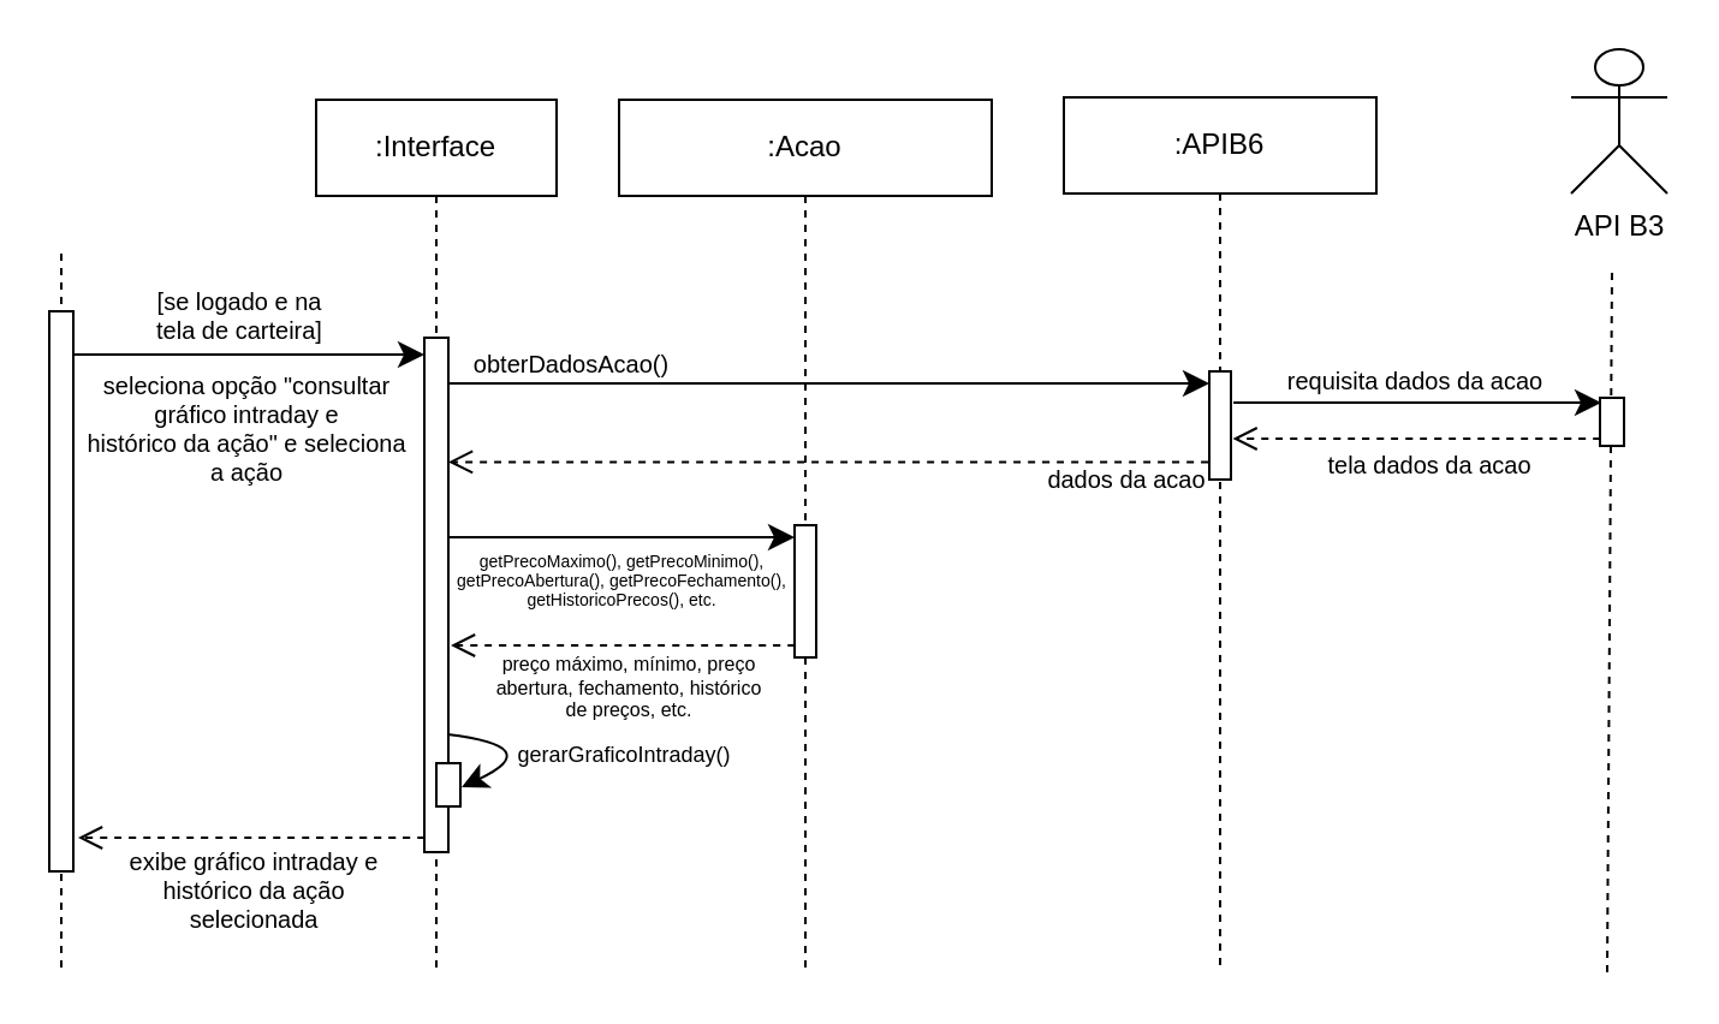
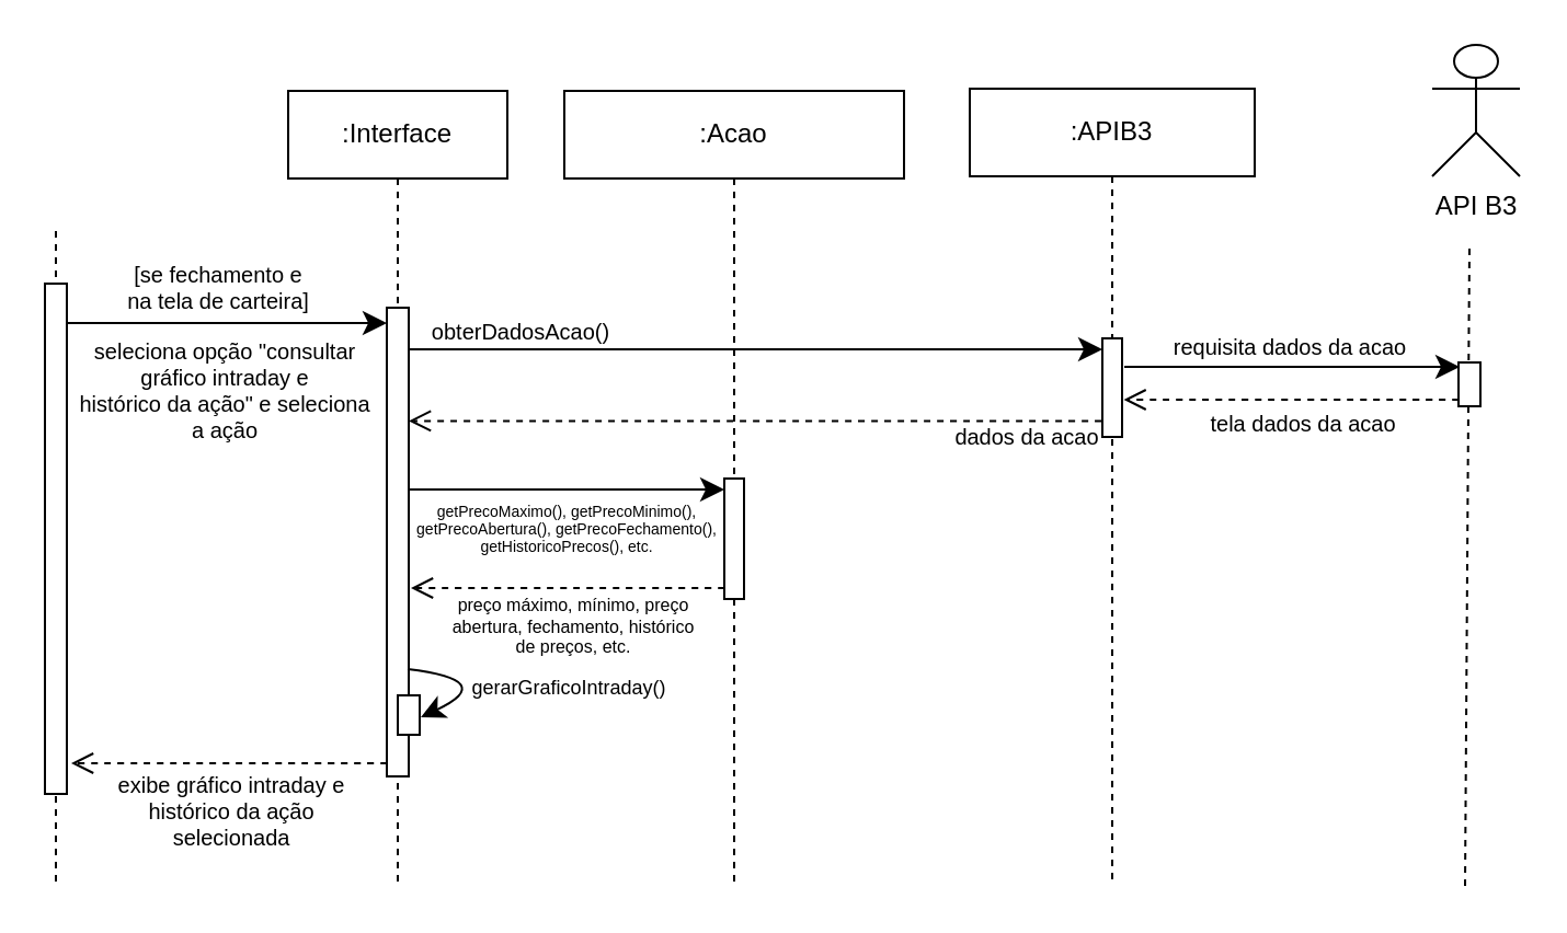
  <mxCell id="0" />
  <mxCell id="1" parent="0" />
  <mxCell id="2" value=":Interface" style="shape=umlLifeline;perimeter=lifelinePerimeter;whiteSpace=wrap;html=1;container=0;dropTarget=0;collapsible=0;recursiveResize=0;outlineConnect=0;portConstraint=eastwest;newEdgeStyle={&quot;edgeStyle&quot;:&quot;elbowEdgeStyle&quot;,&quot;elbow&quot;:&quot;vertical&quot;,&quot;curved&quot;:0,&quot;rounded&quot;:0};" vertex="1" parent="1"><mxGeometry x="131" y="41" width="100" height="362" as="geometry" /></mxCell>
  <mxCell id="3" value="" style="html=1;points=[];perimeter=orthogonalPerimeter;outlineConnect=0;targetShapes=umlLifeline;portConstraint=eastwest;newEdgeStyle={&quot;edgeStyle&quot;:&quot;elbowEdgeStyle&quot;,&quot;elbow&quot;:&quot;vertical&quot;,&quot;curved&quot;:0,&quot;rounded&quot;:0};" vertex="1" parent="2"><mxGeometry x="45" y="99" width="10" height="214" as="geometry" /></mxCell>
  <mxCell id="4" value="" style="endArrow=classic;html=1;rounded=0;fontSize=12;startSize=8;endSize=8;curved=1;" edge="1" parent="2"><mxGeometry width="50" height="50" relative="1" as="geometry"><mxPoint x="54.5" y="264" as="sourcePoint" /><mxPoint x="60.5" y="286" as="targetPoint" /><Array as="points"><mxPoint x="96.5" y="269" /></Array></mxGeometry></mxCell>
  <mxCell id="5" value="gerarGraficoIntraday()" style="edgeLabel;html=1;align=center;verticalAlign=middle;resizable=0;points=[];fontSize=9;" vertex="1" connectable="0" parent="4"><mxGeometry x="0.475" y="-4" relative="1" as="geometry"><mxPoint x="50" y="-1" as="offset" /></mxGeometry></mxCell>
  <mxCell id="6" value="&lt;span style=&quot;color: rgba(0, 0, 0, 0); font-family: monospace; font-size: 0px; text-align: start;&quot;&gt;%3CmxGraphModel%3E%3Croot%3E%3CmxCell%20id%3D%220%22%2F%3E%3CmxCell%20id%3D%221%22%20parent%3D%220%22%2F%3E%3CmxCell%20id%3D%222%22%20value%3D%22%26lt%3Bfont%20style%3D%26quot%3Bfont-size%3A%209px%3B%26quot%3B%26gt%3B%5Bse%20n%C3%A3o%20houve%26lt%3B%2Ffont%26gt%3B%26lt%3Bdiv%20style%3D%26quot%3Bfont-size%3A%209px%3B%26quot%3B%26gt%3B%26lt%3Bfont%20style%3D%26quot%3Bfont-size%3A%209px%3B%26quot%3B%26gt%3Berro%5D%26lt%3B%2Ffont%26gt%3B%26lt%3B%2Fdiv%26gt%3B%22%20style%3D%22text%3Bhtml%3D1%3Balign%3Dcenter%3BverticalAlign%3Dmiddle%3Bresizable%3D0%3Bpoints%3D%5B%5D%3Bautosize%3D1%3BstrokeColor%3Dnone%3BfillColor%3Dnone%3BfontSize%3D9%3B%22%20vertex%3D%221%22%20parent%3D%221%22%3E%3CmxGeometry%20x%3D%22438%22%20y%3D%22306%22%20width%3D%2275%22%20height%3D%2234%22%20as%3D%22geometry%22%2F%3E%3C%2FmxCell%3E%3C%2Froot%3E%3C%2FmxGraphModel%3E&lt;/span&gt;" style="html=1;points=[];perimeter=orthogonalPerimeter;outlineConnect=0;targetShapes=umlLifeline;portConstraint=eastwest;newEdgeStyle={&quot;edgeStyle&quot;:&quot;elbowEdgeStyle&quot;,&quot;elbow&quot;:&quot;vertical&quot;,&quot;curved&quot;:0,&quot;rounded&quot;:0};" vertex="1" parent="2"><mxGeometry x="50" y="276" width="10" height="18" as="geometry" /></mxCell>
  <mxCell id="7" value="" style="endArrow=none;dashed=1;html=1;rounded=0;" edge="1" parent="1"><mxGeometry width="50" height="50" relative="1" as="geometry"><mxPoint x="25" y="402" as="sourcePoint" /><mxPoint x="25" y="103" as="targetPoint" /></mxGeometry></mxCell>
  <mxCell id="8" value="" style="rounded=0;whiteSpace=wrap;html=1;" vertex="1" parent="1"><mxGeometry x="20" y="129" width="10" height="233" as="geometry" /></mxCell>
  <mxCell id="9" value="" style="endArrow=classic;html=1;rounded=0;fontSize=12;startSize=8;endSize=8;curved=1;" edge="1" parent="1" target="3"><mxGeometry width="50" height="50" relative="1" as="geometry"><mxPoint x="30" y="147" as="sourcePoint" /><mxPoint x="80" y="97" as="targetPoint" /></mxGeometry></mxCell>
  <mxCell id="10" value="seleciona opção &quot;consultar&lt;div&gt;gráfico intraday e&lt;/div&gt;&lt;div&gt;histórico da ação&quot; e seleciona&lt;/div&gt;&lt;div&gt;a ação&lt;/div&gt;" style="edgeLabel;html=1;align=center;verticalAlign=middle;resizable=0;points=[];fontSize=10;" vertex="1" connectable="0" parent="9"><mxGeometry x="0.538" y="2" relative="1" as="geometry"><mxPoint x="-41" y="32" as="offset" /></mxGeometry></mxCell>
- <mxCell id="11" value="[se logado e na tela de carteira]" style="text;html=1;align=center;verticalAlign=middle;whiteSpace=wrap;rounded=0;fontSize=10;" vertex="1" parent="1"><mxGeometry x="56" y="116" width="87" height="30" as="geometry" /></mxCell>
+ <mxCell id="11" value="[se fechamento e na tela de carteira]" style="text;html=1;align=center;verticalAlign=middle;whiteSpace=wrap;rounded=0;fontSize=10;" vertex="1" parent="1"><mxGeometry x="56" y="116" width="87" height="30" as="geometry" /></mxCell>
  <mxCell id="12" value="" style="endArrow=open;html=1;rounded=0;fontSize=12;startSize=8;endSize=8;curved=1;endFill=0;dashed=1;" edge="1" parent="1"><mxGeometry width="50" height="50" relative="1" as="geometry"><mxPoint x="176" y="348" as="sourcePoint" /><mxPoint x="32" y="348" as="targetPoint" /></mxGeometry></mxCell>
  <mxCell id="13" value="exibe gráfico intraday e&lt;div&gt;histórico da ação&lt;/div&gt;&lt;div&gt;selecionada&lt;/div&gt;" style="edgeLabel;html=1;align=center;verticalAlign=middle;resizable=0;points=[];fontSize=10;" vertex="1" connectable="0" parent="12"><mxGeometry x="0.082" relative="1" as="geometry"><mxPoint x="6" y="21" as="offset" /></mxGeometry></mxCell>
- <mxCell id="14" value=":APIB6" style="shape=umlLifeline;perimeter=lifelinePerimeter;whiteSpace=wrap;html=1;container=1;dropTarget=0;collapsible=0;recursiveResize=0;outlineConnect=0;portConstraint=eastwest;newEdgeStyle={&quot;curved&quot;:0,&quot;rounded&quot;:0};" vertex="1" parent="1"><mxGeometry x="442" y="40" width="130" height="363" as="geometry" /></mxCell>
+ <mxCell id="14" value=":APIB3" style="shape=umlLifeline;perimeter=lifelinePerimeter;whiteSpace=wrap;html=1;container=1;dropTarget=0;collapsible=0;recursiveResize=0;outlineConnect=0;portConstraint=eastwest;newEdgeStyle={&quot;curved&quot;:0,&quot;rounded&quot;:0};" vertex="1" parent="1"><mxGeometry x="442" y="40" width="130" height="363" as="geometry" /></mxCell>
  <mxCell id="15" value="" style="html=1;points=[[0,0,0,0,5],[0,1,0,0,-5],[1,0,0,0,5],[1,1,0,0,-5]];perimeter=orthogonalPerimeter;outlineConnect=0;targetShapes=umlLifeline;portConstraint=eastwest;newEdgeStyle={&quot;curved&quot;:0,&quot;rounded&quot;:0};" vertex="1" parent="14"><mxGeometry x="60.5" y="114" width="9" height="45" as="geometry" /></mxCell>
  <mxCell id="16" value="" style="endArrow=none;dashed=1;html=1;rounded=0;" edge="1" parent="1"><mxGeometry width="50" height="50" relative="1" as="geometry"><mxPoint x="668" y="404" as="sourcePoint" /><mxPoint x="670" y="112" as="targetPoint" /></mxGeometry></mxCell>
  <mxCell id="17" value="" style="html=1;points=[[0,0,0,0,5],[0,1,0,0,-5],[1,0,0,0,5],[1,1,0,0,-5]];perimeter=orthogonalPerimeter;outlineConnect=0;targetShapes=umlLifeline;portConstraint=eastwest;newEdgeStyle={&quot;curved&quot;:0,&quot;rounded&quot;:0};" vertex="1" parent="1"><mxGeometry x="665" y="165" width="10" height="20" as="geometry" /></mxCell>
  <mxCell id="18" value="API B3" style="shape=umlActor;verticalLabelPosition=bottom;verticalAlign=top;html=1;" vertex="1" parent="1"><mxGeometry x="653" y="20" width="40" height="60" as="geometry" /></mxCell>
  <mxCell id="19" value=":Acao" style="shape=umlLifeline;perimeter=lifelinePerimeter;whiteSpace=wrap;html=1;container=1;dropTarget=0;collapsible=0;recursiveResize=0;outlineConnect=0;portConstraint=eastwest;newEdgeStyle={&quot;curved&quot;:0,&quot;rounded&quot;:0};" vertex="1" parent="1"><mxGeometry x="257" y="41" width="155" height="362" as="geometry" /></mxCell>
  <mxCell id="20" value="" style="html=1;points=[[0,0,0,0,5],[0,1,0,0,-5],[1,0,0,0,5],[1,1,0,0,-5]];perimeter=orthogonalPerimeter;outlineConnect=0;targetShapes=umlLifeline;portConstraint=eastwest;newEdgeStyle={&quot;curved&quot;:0,&quot;rounded&quot;:0};" vertex="1" parent="19"><mxGeometry x="73" y="177" width="9" height="55" as="geometry" /></mxCell>
  <mxCell id="21" value="" style="endArrow=classic;html=1;rounded=0;fontSize=12;startSize=8;endSize=8;curved=1;entryX=0;entryY=0;entryDx=0;entryDy=5;entryPerimeter=0;" edge="1" parent="1" source="3" target="15"><mxGeometry width="50" height="50" relative="1" as="geometry"><mxPoint x="339" y="179" as="sourcePoint" /><mxPoint x="389" y="129" as="targetPoint" /></mxGeometry></mxCell>
  <mxCell id="22" value="obterDadosAcao()" style="edgeLabel;html=1;align=center;verticalAlign=middle;resizable=0;points=[];fontSize=10;" vertex="1" connectable="0" parent="21"><mxGeometry x="-0.074" y="2" relative="1" as="geometry"><mxPoint x="-97" y="-7" as="offset" /></mxGeometry></mxCell>
  <mxCell id="23" value="" style="endArrow=classic;html=1;rounded=0;fontSize=12;startSize=8;endSize=8;curved=1;entryX=0;entryY=0;entryDx=0;entryDy=0;entryPerimeter=0;" edge="1" parent="1"><mxGeometry width="50" height="50" relative="1" as="geometry"><mxPoint x="512.5" y="167" as="sourcePoint" /><mxPoint x="665.5" y="167" as="targetPoint" /></mxGeometry></mxCell>
  <mxCell id="24" value="&lt;font style=&quot;font-size: 10px;&quot;&gt;requisita dados da acao&lt;/font&gt;" style="edgeLabel;html=1;align=center;verticalAlign=middle;resizable=0;points=[];fontSize=12;" vertex="1" connectable="0" parent="23"><mxGeometry x="-0.009" y="1" relative="1" as="geometry"><mxPoint x="-1" y="-9" as="offset" /></mxGeometry></mxCell>
  <mxCell id="25" value="" style="endArrow=open;html=1;rounded=0;fontSize=12;startSize=8;endSize=8;curved=1;endFill=0;dashed=1;" edge="1" parent="1" source="17"><mxGeometry width="50" height="50" relative="1" as="geometry"><mxPoint x="665.75" y="204" as="sourcePoint" /><mxPoint x="512.25" y="182" as="targetPoint" /></mxGeometry></mxCell>
  <mxCell id="26" value="&lt;font style=&quot;font-size: 10px;&quot;&gt;tela dados da acao&lt;/font&gt;" style="edgeLabel;html=1;align=center;verticalAlign=middle;resizable=0;points=[];fontSize=12;" vertex="1" connectable="0" parent="1"><mxGeometry x="593.004" y="192" as="geometry" /></mxCell>
  <mxCell id="27" value="" style="endArrow=open;html=1;rounded=0;fontSize=12;startSize=8;endSize=8;curved=1;endFill=0;dashed=1;" edge="1" parent="1" target="3"><mxGeometry width="50" height="50" relative="1" as="geometry"><mxPoint x="502" y="191.71" as="sourcePoint" /><mxPoint x="338" y="191.71" as="targetPoint" /></mxGeometry></mxCell>
  <mxCell id="28" value="dados da acao" style="edgeLabel;html=1;align=center;verticalAlign=middle;resizable=0;points=[];fontSize=10;" vertex="1" connectable="0" parent="27"><mxGeometry x="0.053" relative="1" as="geometry"><mxPoint x="131" y="7" as="offset" /></mxGeometry></mxCell>
  <mxCell id="29" value="" style="endArrow=classic;html=1;rounded=0;fontSize=12;startSize=8;endSize=8;curved=1;" edge="1" parent="1" target="20"><mxGeometry width="50" height="50" relative="1" as="geometry"><mxPoint x="186" y="223" as="sourcePoint" /><mxPoint x="236" y="173" as="targetPoint" /></mxGeometry></mxCell>
  <mxCell id="30" value="getPrecoMaximo(), getPrecoMinimo(),&lt;div style=&quot;font-size: 7px;&quot;&gt;getPrecoAbertura(), getPrecoFechamento(),&lt;/div&gt;&lt;div style=&quot;font-size: 7px;&quot;&gt;getHistoricoPrecos(), etc.&lt;/div&gt;&lt;div style=&quot;font-size: 7px;&quot;&gt;&lt;br style=&quot;font-size: 7px;&quot;&gt;&lt;/div&gt;&lt;div style=&quot;font-size: 7px;&quot;&gt;&lt;br style=&quot;font-size: 7px;&quot;&gt;&lt;/div&gt;" style="edgeLabel;html=1;align=center;verticalAlign=middle;resizable=0;points=[];fontSize=7;" vertex="1" connectable="0" parent="29"><mxGeometry x="0.122" y="-1" relative="1" as="geometry"><mxPoint x="-10" y="25" as="offset" /></mxGeometry></mxCell>
  <mxCell id="31" value="" style="endArrow=open;html=1;rounded=0;fontSize=12;startSize=8;endSize=8;curved=1;endFill=0;dashed=1;" edge="1" parent="1"><mxGeometry width="50" height="50" relative="1" as="geometry"><mxPoint x="330" y="268" as="sourcePoint" /><mxPoint x="187" y="268" as="targetPoint" /></mxGeometry></mxCell>
  <mxCell id="32" value="preço máximo, mínimo, preço&lt;div style=&quot;font-size: 8px;&quot;&gt;abertura, fechamento, histórico&lt;/div&gt;&lt;div style=&quot;font-size: 8px;&quot;&gt;de preços, etc.&lt;/div&gt;" style="edgeLabel;html=1;align=center;verticalAlign=middle;resizable=0;points=[];fontSize=8;" vertex="1" connectable="0" parent="31"><mxGeometry x="0.053" relative="1" as="geometry"><mxPoint x="5" y="17" as="offset" /></mxGeometry></mxCell>
